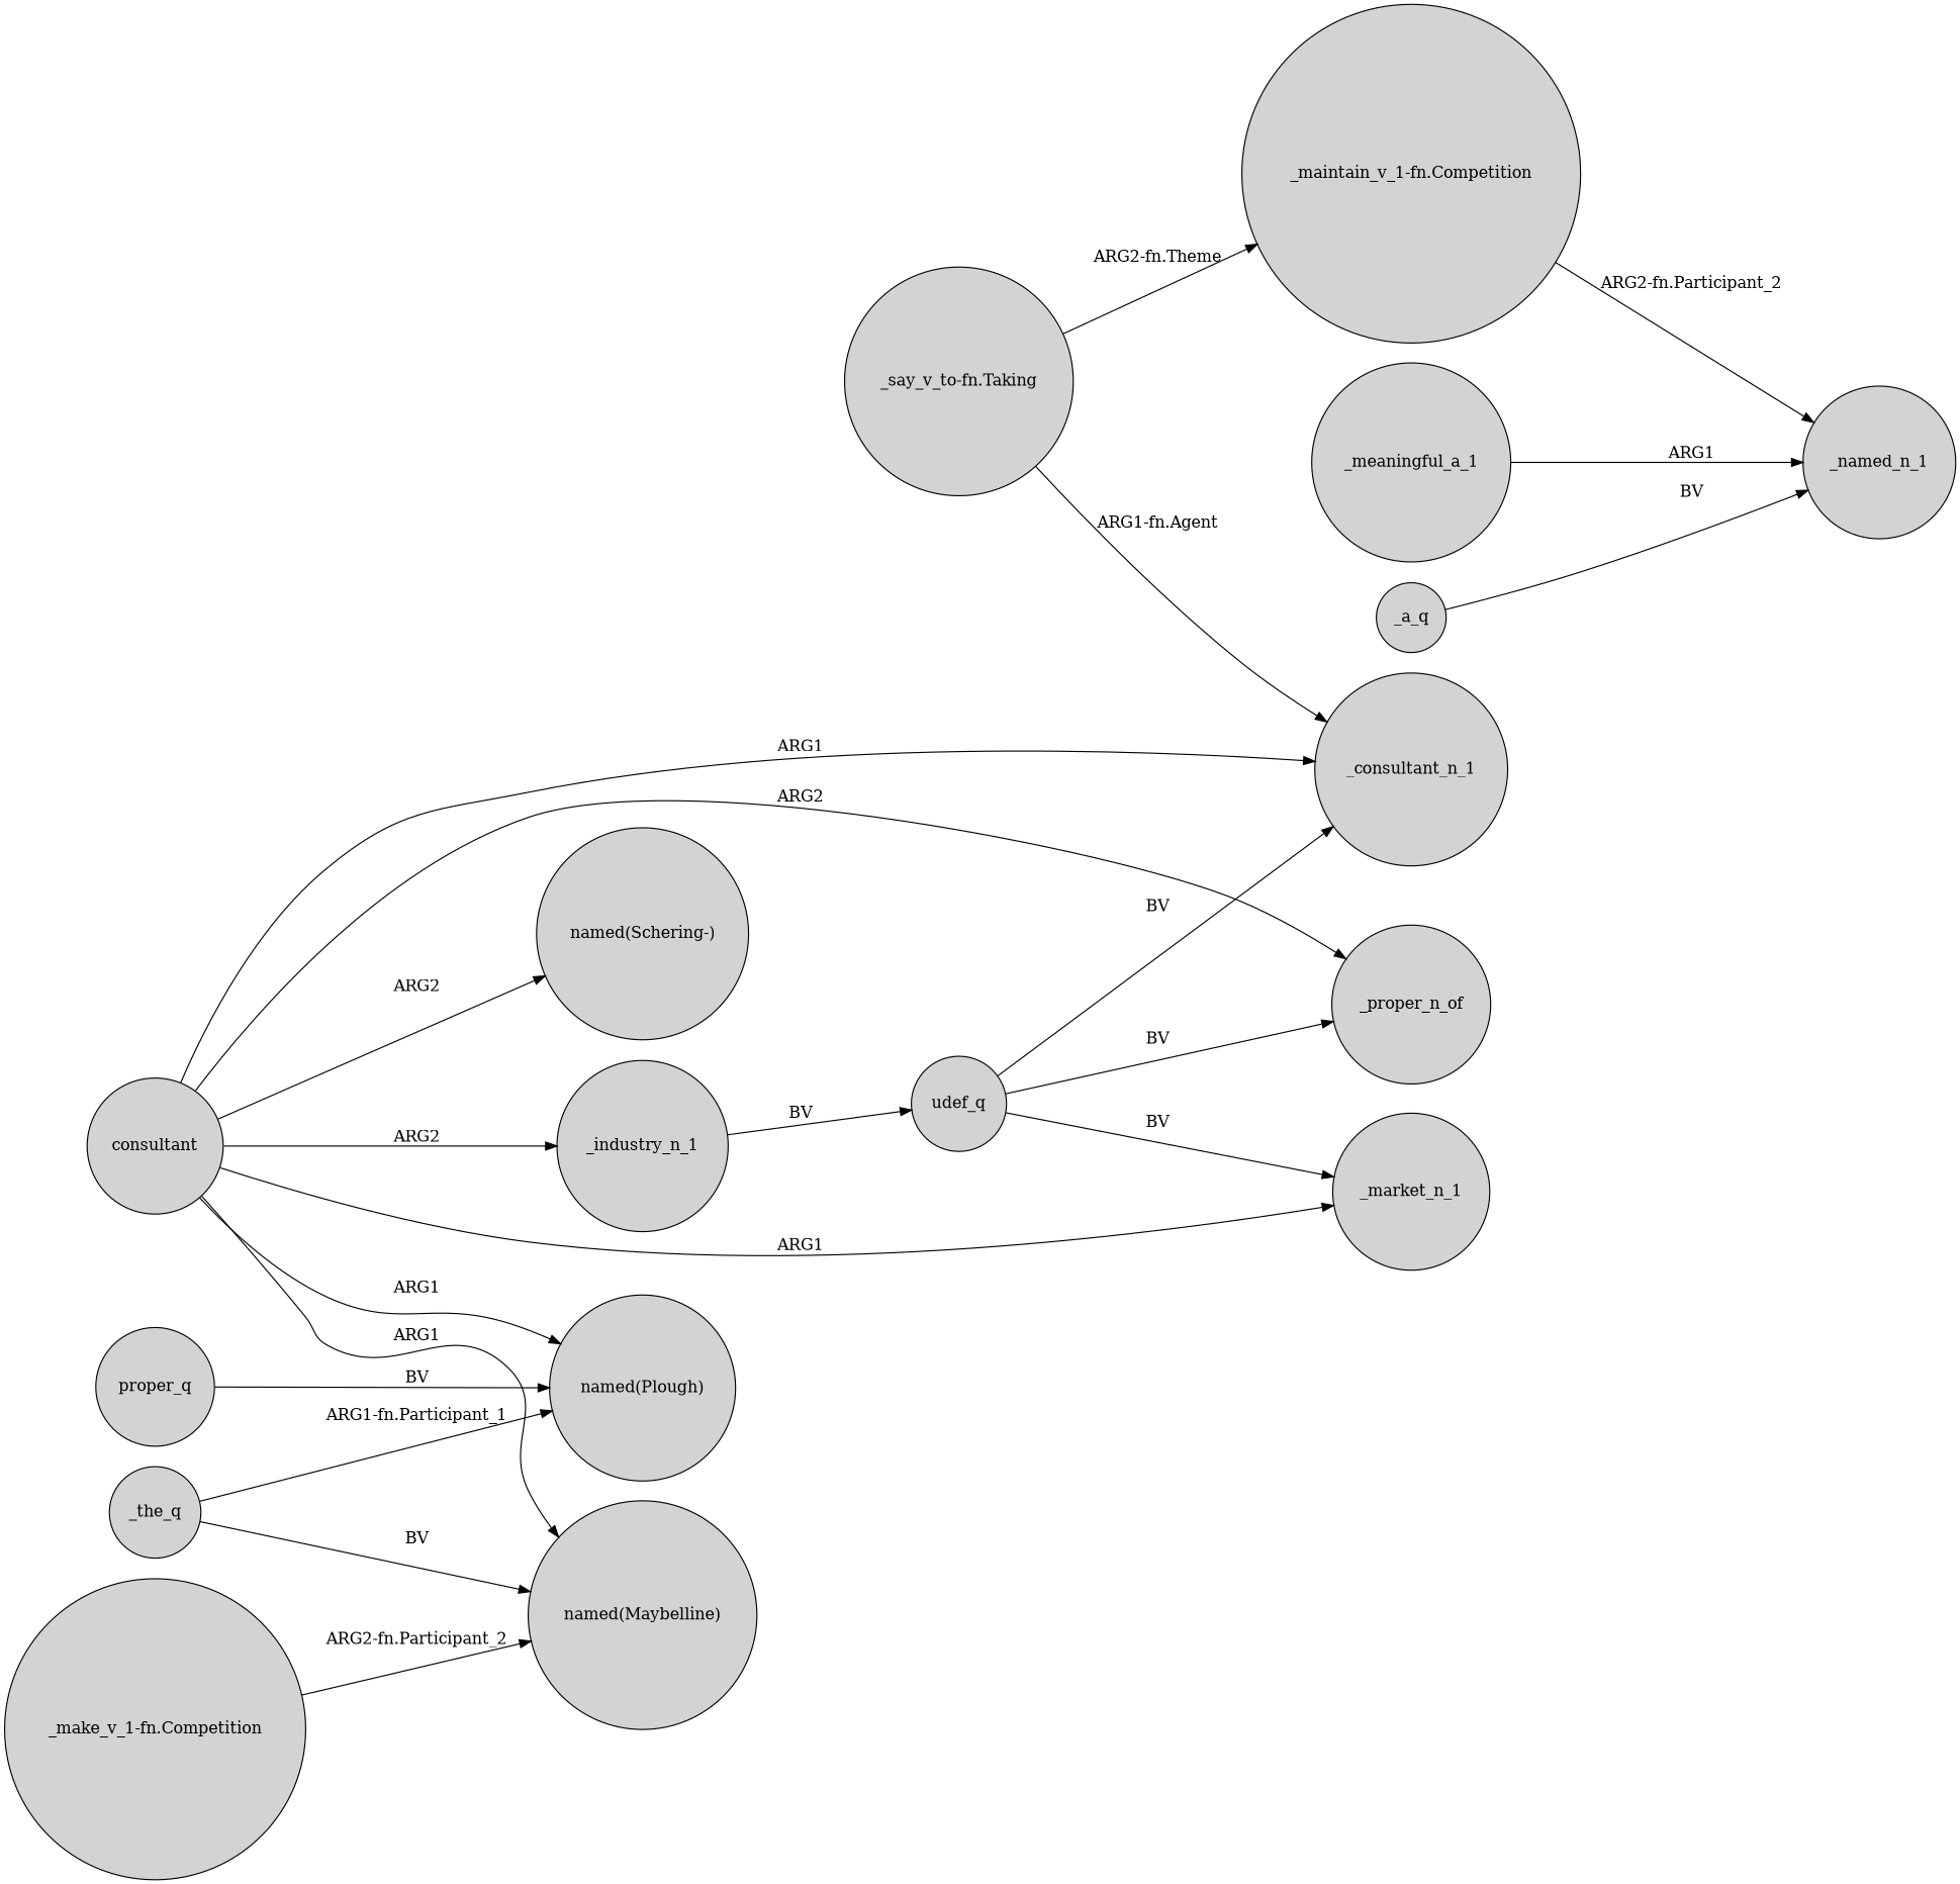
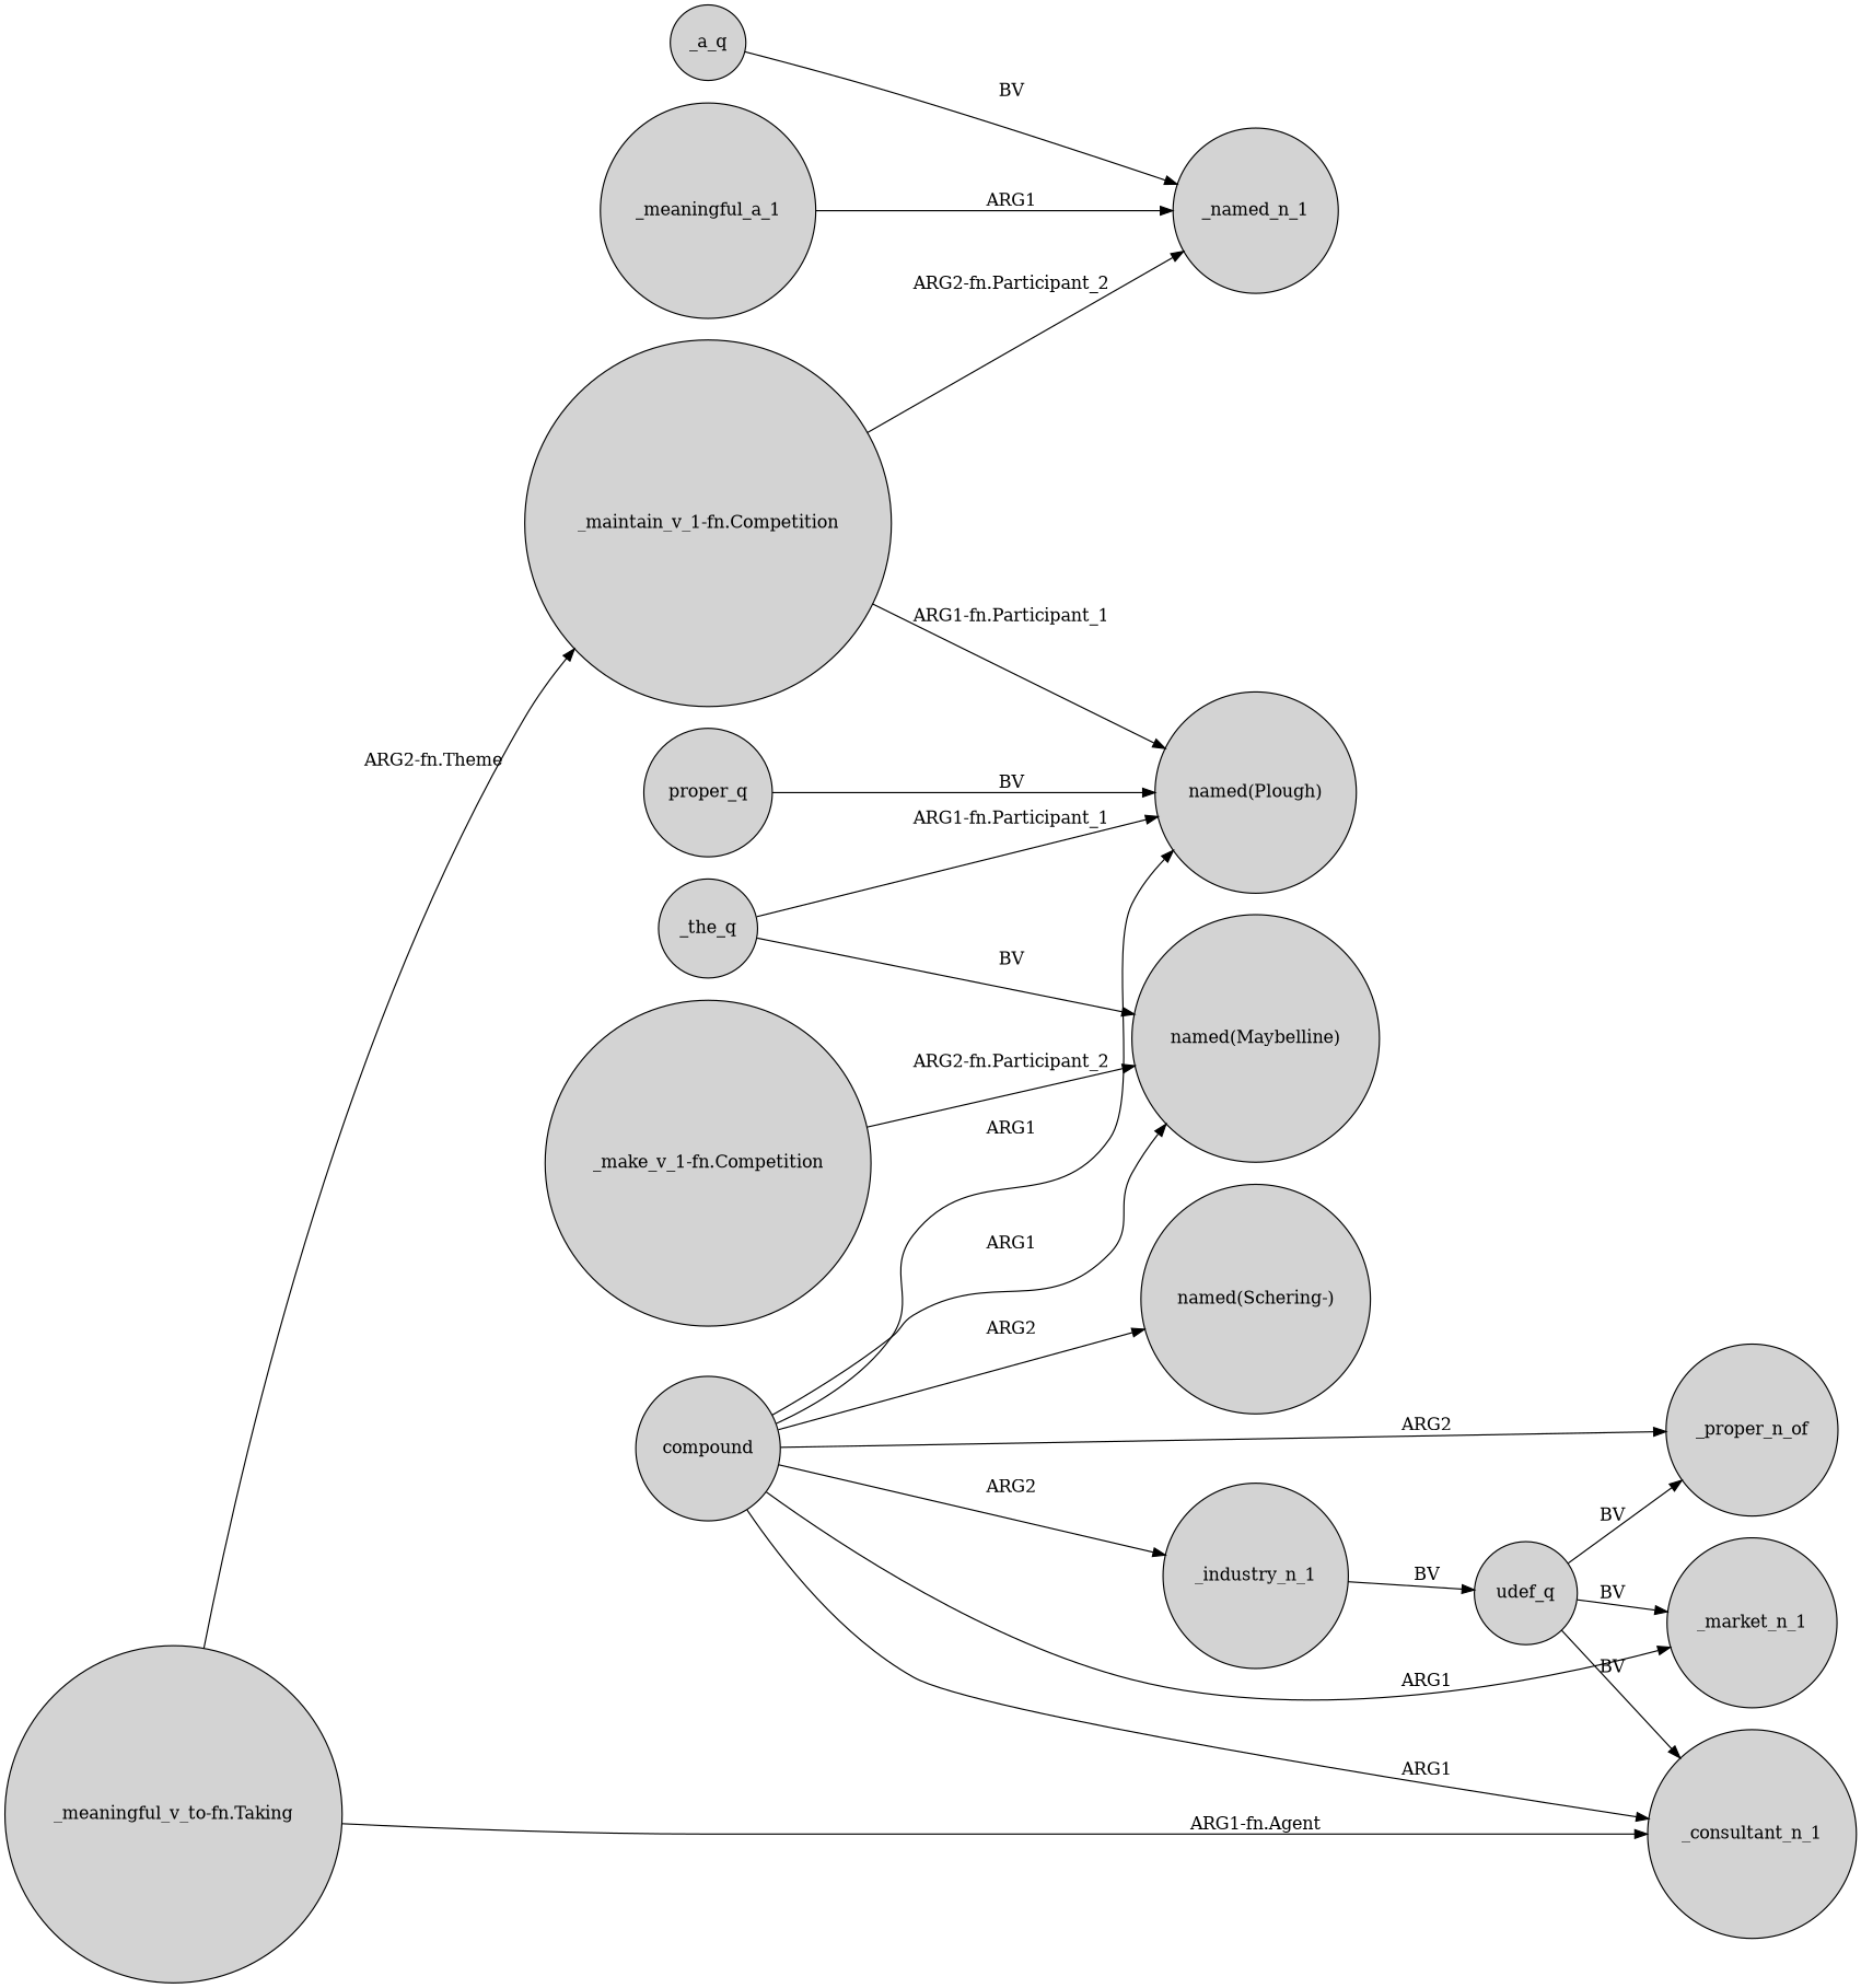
  digraph {
    fontname="DejaVu Serif"
    rankdir=LR
    node [fontname="DejaVu Serif" shape=circle style=filled]
    edge [fontname="DejaVu Serif"]
    n1 [label=_named_n_1]
    "_maintain_v_1-fn.Competition"
    "named(Plough)"
    _the_q
    "named(Maybelline)"
    udef_q
    _market_n_1
    _consultant_n_1
    n9 [label=_proper_n_of]
    _industry_n_1
    proper_q
-   compound [label=consultant]
+   compound
    "named(Schering-)"
    _meaningful_a_1
    _a_q
    "_make_v_1-fn.Competition"
-   "_say_v_to-fn.Taking"
+   "_say_v_to-fn.Taking" [label="_meaningful_v_to-fn.Taking"]
    "_maintain_v_1-fn.Competition" -> n1 [label="ARG2-fn.Participant_2"]
+   "_maintain_v_1-fn.Competition" -> "named(Plough)" [label="ARG1-fn.Participant_1"]
    _the_q -> "named(Plough)" [label="ARG1-fn.Participant_1"]
    _the_q -> "named(Maybelline)" [label=BV]
    udef_q -> _market_n_1 [label=BV]
    udef_q -> _consultant_n_1 [label=BV]
    udef_q -> n9 [label=BV]
    _industry_n_1 -> udef_q [label=BV]
    proper_q -> "named(Plough)" [label=BV]
    compound -> "named(Plough)" [label=ARG1]
    compound -> "named(Maybelline)" [label=ARG1]
    compound -> _market_n_1 [label=ARG1]
    compound -> _consultant_n_1 [label=ARG1]
    compound -> n9 [label=ARG2]
    compound -> _industry_n_1 [label=ARG2]
    compound -> "named(Schering-)" [label=ARG2]
    _meaningful_a_1 -> n1 [label=ARG1]
    _a_q -> n1 [label=BV]
    "_make_v_1-fn.Competition" -> "named(Maybelline)" [label="ARG2-fn.Participant_2"]
    "_say_v_to-fn.Taking" -> "_maintain_v_1-fn.Competition" [label="ARG2-fn.Theme"]
    "_say_v_to-fn.Taking" -> _consultant_n_1 [label="ARG1-fn.Agent"]
  }
